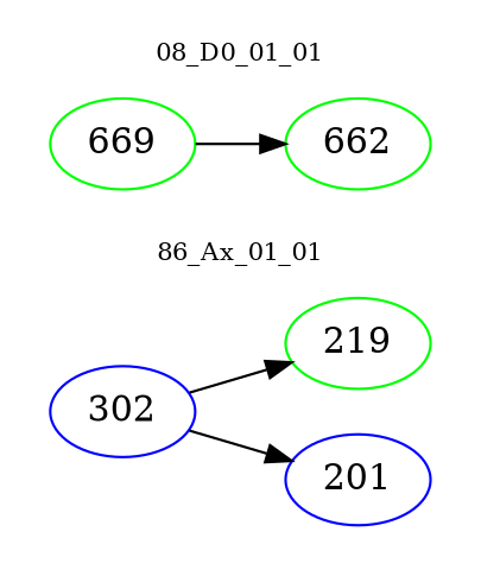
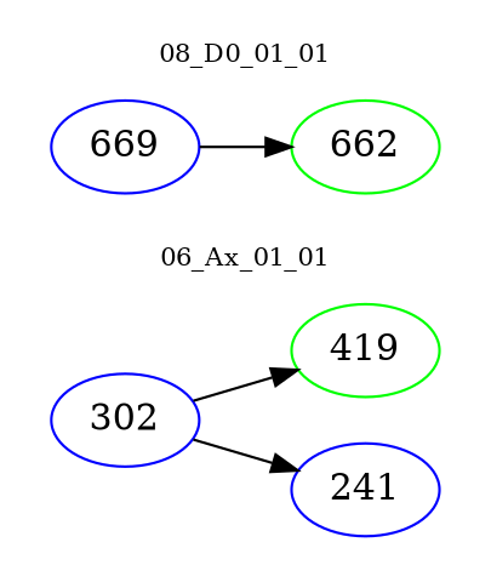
  digraph {
    rankdir=LR
    node [color=blue]
    edge [color=black]
    n1 [label=302]
-   n2 [label=201]
-   n3 [color=green label=219]
-   n4 [color=green label=669]
+   n2 [label=241]
+   n3 [color=green label=419]
+   n4 [label=669]
    n5 [color=green label=662]
    subgraph cluster_1 {
      color=white
      fontsize=10
-     label="86_Ax_01_01"
+     label="06_Ax_01_01"
      n1
      n2
      n3
    }
    subgraph cluster_2 {
      color=white
      fontsize=10
      label="08_D0_01_01"
      n4
      n5
    }
    n1 -> n2
    n1 -> n3
    n4 -> n5
  }
